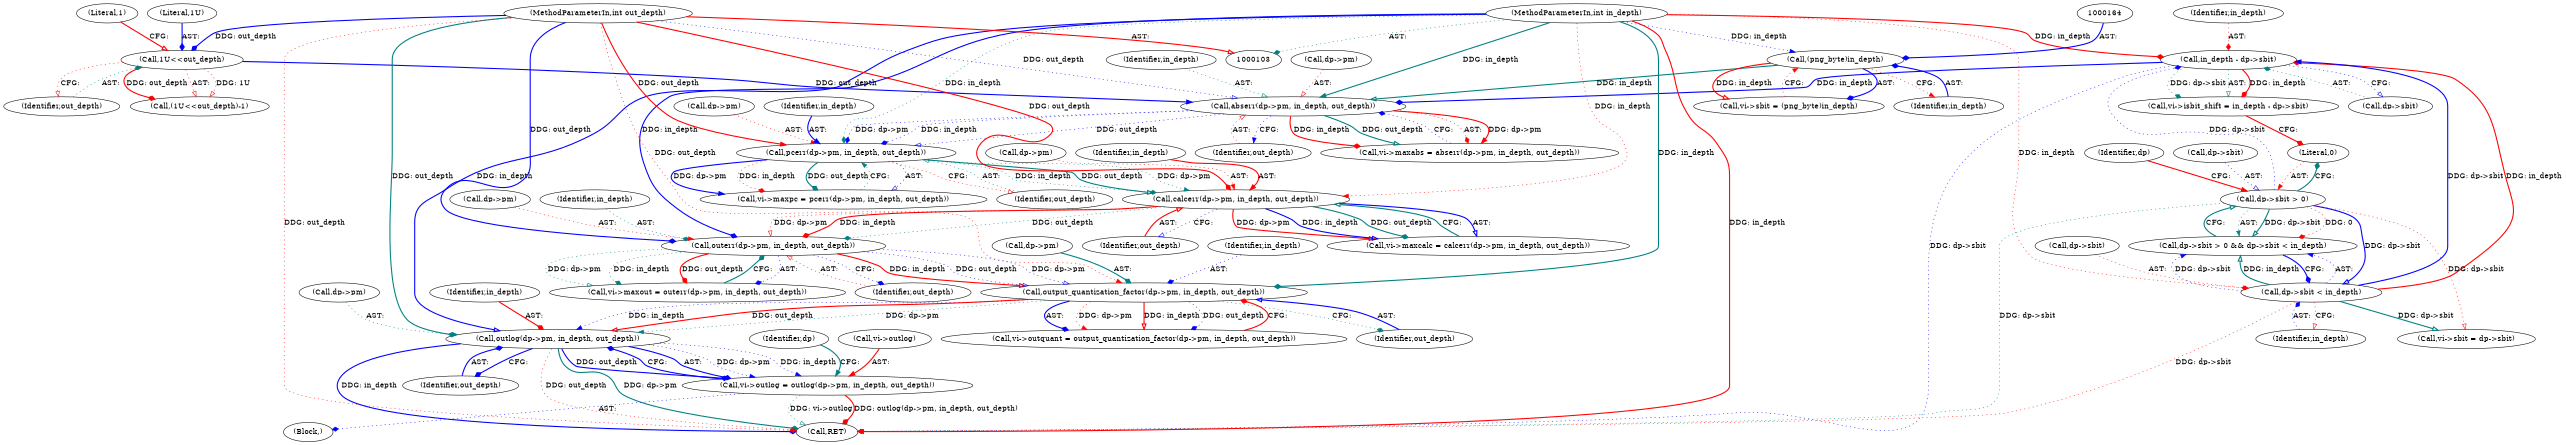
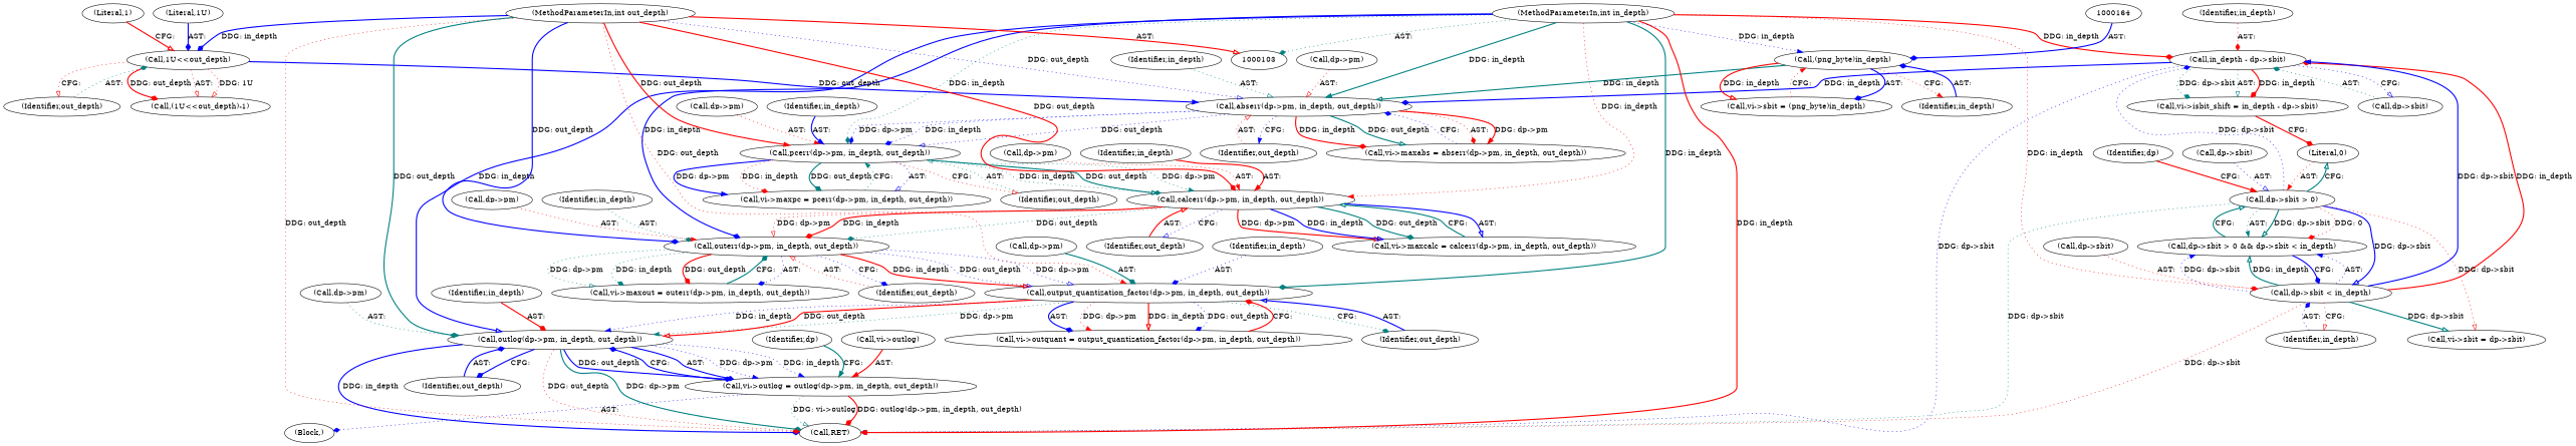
  digraph {
    edge [arrowhead=diamond color=red style=dotted]
    n1 [label="(Call,outlog(dp->pm, in_depth, out_depth))"]
    n2 [label="(Call,vi->outlog = outlog(dp->pm, in_depth, out_depth))"]
    n3 [label="(Identifier,out_depth)"]
    n4 [label="(Call,RET)"]
    n5 [label="(Block,)"]
    n6 [label="(Call,output_quantization_factor(dp->pm, in_depth, out_depth))"]
    n7 [label="(Call,vi->outquant = output_quantization_factor(dp->pm, in_depth, out_depth))"]
    n8 [label="(Identifier,out_depth)"]
    n9 [label="(Call,outerr(dp->pm, in_depth, out_depth))"]
    n10 [label="(Identifier,out_depth)"]
    n11 [label="(Call,vi->maxout = outerr(dp->pm, in_depth, out_depth))"]
    n12 [label="(Call,calcerr(dp->pm, in_depth, out_depth))"]
    n13 [label="(Call,vi->maxcalc = calcerr(dp->pm, in_depth, out_depth))"]
    n14 [label="(Identifier,out_depth)"]
    n15 [label="(Call,pcerr(dp->pm, in_depth, out_depth))"]
    n16 [label="(Call,vi->maxpc = pcerr(dp->pm, in_depth, out_depth))"]
    n17 [label="(Identifier,out_depth)"]
    n18 [label="(Call,abserr(dp->pm, in_depth, out_depth))"]
    n19 [label="(Call,vi->maxabs = abserr(dp->pm, in_depth, out_depth))"]
    n20 [label="(Identifier,out_depth)"]
    n21 [label="(Call,in_depth - dp->sbit)"]
    n22 [label="(Call,dp->sbit)"]
    n23 [label="(Call,vi->isbit_shift = in_depth - dp->sbit)"]
    n24 [label="(Literal,0)"]
    n25 [label="(Call,dp->sbit < in_depth)"]
    n26 [label="(Identifier,in_depth)"]
    n27 [label="(Call,vi->sbit = dp->sbit)"]
    n28 [label="(Call,dp->sbit > 0 && dp->sbit < in_depth)"]
    n29 [label="(Call,(png_byte)in_depth)"]
    n30 [label="(Call,vi->sbit = (png_byte)in_depth)"]
    n31 [label="(Identifier,in_depth)"]
    n32 [label="(Call,dp->sbit > 0)"]
    n33 [label="(MethodParameterIn,int in_depth)"]
    1000103
    n35 [label="(Call,1U<<out_depth)"]
    n36 [label="(Call,(1U<<out_depth)-1)"]
    n37 [label="(Identifier,out_depth)"]
    n38 [label="(MethodParameterIn,int out_depth)"]
    n39 [label="(Call,dp->pm)"]
    n40 [label="(Call,dp->pm)"]
    n41 [label="(Call,dp->pm)"]
    n42 [label="(Literal,1)"]
    n43 [label="(Call,vi->outlog)"]
    n44 [label="(Identifier,in_depth)"]
    n45 [label="(Identifier,in_depth)"]
    n46 [label="(Identifier,in_depth)"]
    n47 [label="(Identifier,dp)"]
    n48 [label="(Identifier,in_depth)"]
    n49 [label="(Call,dp->pm)"]
    n50 [label="(Call,dp->sbit)"]
    n51 [label="(Identifier,in_depth)"]
    n52 [label="(Call,dp->pm)"]
    n53 [label="(Identifier,dp)"]
    n54 [label="(Literal,1U)"]
    n55 [label="(Identifier,in_depth)"]
    n56 [label="(Call,dp->pm)"]
    n57 [label="(Call,dp->sbit)"]
    n58 [label="(Identifier,in_depth)"]
    1000164
    n1 -> n2 [color=blue label="AST: " style=bold]
    n1 -> n2 [arrowhead=normal color=blue label="DDG: dp->pm"]
    n1 -> n2 [arrowhead=normal color=blue label="DDG: in_depth"]
    n1 -> n2 [color=blue label="DDG: out_depth" style=bold]
    n1 -> n3 [color=blue label="CFG: " style=bold]
    n1 -> n4 [label="DDG: out_depth"]
    n1 -> n4 [color=blue label="DDG: in_depth" style=bold]
    n1 -> n4 [color=teal label="DDG: dp->pm" style=bold]
    n2 -> n1 [color=blue label="CFG: " style=bold]
    n2 -> n4 [arrowhead=onormal color=teal label="DDG: vi->outlog"]
    n2 -> n4 [label="DDG: outlog(dp->pm, in_depth, out_depth)" style=bold]
    n2 -> n5 [color=blue label="AST: "]
    n3 -> n1 [color=blue label="AST: " style=bold]
    n6 -> n1 [arrowhead=normal color=teal label="DDG: dp->pm"]
    n6 -> n1 [arrowhead=normal color=blue label="DDG: in_depth"]
    n6 -> n1 [arrowhead=onormal label="DDG: out_depth" style=bold]
    n6 -> n7 [color=blue label="AST: " style=bold]
    n6 -> n7 [arrowhead=normal label="DDG: dp->pm"]
    n6 -> n7 [arrowhead=onormal label="DDG: in_depth" style=bold]
    n6 -> n7 [color=blue label="DDG: out_depth"]
    n6 -> n8 [color=teal label="CFG: "]
    n7 -> n6 [label="CFG: " style=bold]
    n8 -> n6 [arrowhead=onormal color=blue label="AST: " style=bold]
    n9 -> n6 [arrowhead=onormal color=blue label="DDG: dp->pm"]
    n9 -> n6 [arrowhead=onormal label="DDG: in_depth" style=bold]
    n9 -> n6 [arrowhead=onormal color=blue label="DDG: out_depth"]
    n9 -> n10 [color=blue label="CFG: "]
    n9 -> n11 [color=blue label="AST: "]
    n9 -> n11 [arrowhead=onormal color=teal label="DDG: dp->pm"]
    n9 -> n11 [color=teal label="DDG: in_depth"]
    n9 -> n11 [label="DDG: out_depth" style=bold]
    n10 -> n9 [arrowhead=onormal label="AST: "]
    n11 -> n9 [color=teal label="CFG: " style=bold]
    n12 -> n9 [arrowhead=onormal label="DDG: dp->pm"]
    n12 -> n9 [label="DDG: in_depth" style=bold]
    n12 -> n9 [color=teal label="DDG: out_depth"]
    n12 -> n13 [arrowhead=onormal color=blue label="AST: " style=bold]
    n12 -> n13 [arrowhead=onormal label="DDG: dp->pm" style=bold]
    n12 -> n13 [arrowhead=onormal color=blue label="DDG: in_depth" style=bold]
    n12 -> n13 [color=teal label="DDG: out_depth" style=bold]
    n12 -> n14 [arrowhead=onormal color=blue label="CFG: "]
    n13 -> n12 [arrowhead=onormal color=teal label="CFG: " style=bold]
    n14 -> n12 [arrowhead=onormal label="AST: " style=bold]
    n15 -> n12 [arrowhead=normal color=teal label="DDG: dp->pm"]
    n15 -> n12 [color=teal label="DDG: in_depth"]
    n15 -> n12 [arrowhead=onormal color=teal label="DDG: out_depth" style=bold]
    n15 -> n16 [arrowhead=onormal color=blue label="AST: "]
    n15 -> n16 [arrowhead=normal color=blue label="DDG: dp->pm" style=bold]
    n15 -> n16 [label="DDG: in_depth"]
    n15 -> n16 [color=teal label="DDG: out_depth" style=bold]
    n15 -> n17 [arrowhead=onormal label="CFG: "]
    n16 -> n15 [arrowhead=normal color=teal label="CFG: "]
    n17 -> n15 [arrowhead=onormal color=teal label="AST: "]
    n18 -> n15 [color=blue label="DDG: dp->pm"]
    n18 -> n15 [color=blue label="DDG: in_depth"]
    n18 -> n15 [arrowhead=onormal color=blue label="DDG: out_depth"]
    n18 -> n19 [label="AST: "]
    n18 -> n19 [arrowhead=normal label="DDG: dp->pm" style=bold]
    n18 -> n19 [label="DDG: in_depth" style=bold]
    n18 -> n19 [arrowhead=onormal color=teal label="DDG: out_depth" style=bold]
    n18 -> n20 [arrowhead=normal color=blue label="CFG: "]
    n19 -> n18 [color=blue label="CFG: "]
    n20 -> n18 [arrowhead=onormal label="AST: "]
    n21 -> n4 [color=blue label="DDG: dp->sbit"]
    n21 -> n18 [color=blue label="DDG: in_depth" style=bold]
    n21 -> n22 [arrowhead=onormal color=blue label="CFG: "]
    n21 -> n23 [arrowhead=onormal color=teal label="AST: "]
    n21 -> n23 [label="DDG: in_depth" style=bold]
    n21 -> n23 [color=teal label="DDG: dp->sbit"]
    n22 -> n21 [color=teal label="AST: "]
    n23 -> n24 [label="CFG: " style=bold]
    n24 -> n32 [arrowhead=normal label="AST: "]
    n25 -> n4 [label="DDG: dp->sbit"]
    n25 -> n21 [label="DDG: in_depth" style=bold]
    n25 -> n21 [arrowhead=normal color=blue label="DDG: dp->sbit" style=bold]
    n25 -> n26 [arrowhead=onormal label="CFG: "]
    n25 -> n27 [arrowhead=onormal color=teal label="DDG: dp->sbit" style=bold]
    n25 -> n28 [arrowhead=normal color=blue label="AST: "]
    n25 -> n28 [arrowhead=normal color=blue label="DDG: dp->sbit"]
    n25 -> n28 [arrowhead=onormal color=teal label="DDG: in_depth" style=bold]
    n26 -> n25 [color=blue label="AST: "]
    n28 -> n25 [color=blue label="CFG: " style=bold]
    n28 -> n32 [arrowhead=onormal color=teal label="CFG: " style=bold]
    n29 -> n18 [arrowhead=onormal color=teal label="DDG: in_depth" style=bold]
    n29 -> n30 [color=blue label="AST: " style=bold]
    n29 -> n30 [arrowhead=onormal label="DDG: in_depth" style=bold]
    n29 -> n31 [arrowhead=normal label="CFG: "]
    n30 -> n29 [arrowhead=normal label="CFG: "]
    n31 -> n29 [color=blue label="AST: " style=bold]
    n32 -> n4 [arrowhead=normal color=teal label="DDG: dp->sbit"]
    n32 -> n21 [color=blue label="DDG: dp->sbit"]
-   n32 -> n24 [color=teal label="CFG: " style=bold]
+   n32 -> n24 [arrowhead=onormal color=teal label="CFG: " style=bold]
    n32 -> n25 [arrowhead=onormal color=blue label="DDG: dp->sbit" style=bold]
    n32 -> n27 [arrowhead=onormal label="DDG: dp->sbit"]
    n32 -> n28 [arrowhead=normal color=teal label="AST: "]
    n32 -> n28 [arrowhead=onormal color=teal label="DDG: dp->sbit" style=bold]
    n32 -> n28 [label="DDG: 0"]
    n33 -> n1 [arrowhead=onormal color=blue label="DDG: in_depth" style=bold]
    n33 -> n4 [arrowhead=normal label="DDG: in_depth" style=bold]
    n33 -> n6 [color=teal label="DDG: in_depth" style=bold]
    n33 -> n9 [color=blue label="DDG: in_depth" style=bold]
    n33 -> n12 [arrowhead=normal label="DDG: in_depth"]
    n33 -> n15 [color=teal label="DDG: in_depth"]
    n33 -> n18 [arrowhead=normal color=teal label="DDG: in_depth" style=bold]
    n33 -> n21 [label="DDG: in_depth" style=bold]
    n33 -> n25 [arrowhead=onormal label="DDG: in_depth"]
    n33 -> n29 [arrowhead=normal color=blue label="DDG: in_depth"]
    n33 -> 1000103 [color=teal label="AST: "]
    n35 -> n18 [arrowhead=normal color=blue label="DDG: out_depth" style=bold]
    n35 -> n36 [arrowhead=onormal label="AST: "]
    n35 -> n36 [arrowhead=onormal label="DDG: 1U"]
    n35 -> n36 [label="DDG: out_depth" style=bold]
    n35 -> n37 [arrowhead=onormal label="CFG: "]
    n37 -> n35 [color=teal label="AST: "]
    n38 -> n1 [color=teal label="DDG: out_depth" style=bold]
    n38 -> n4 [label="DDG: out_depth"]
    n38 -> n6 [arrowhead=normal label="DDG: out_depth"]
    n38 -> n9 [color=blue label="DDG: out_depth" style=bold]
    n38 -> n12 [label="DDG: out_depth" style=bold]
    n38 -> n15 [arrowhead=normal label="DDG: out_depth" style=bold]
    n38 -> n18 [arrowhead=onormal color=blue label="DDG: out_depth"]
    n38 -> 1000103 [arrowhead=onormal label="AST: " style=bold]
-   n38 -> n35 [color=blue label="DDG: out_depth" style=bold]
+   n38 -> n35 [color=blue label="DDG: in_depth" style=bold]
    n39 -> n12 [arrowhead=normal label="AST: "]
    n40 -> n6 [color=teal label="AST: " style=bold]
    n41 -> n18 [arrowhead=onormal label="AST: "]
    n42 -> n35 [arrowhead=onormal label="CFG: " style=bold]
    n43 -> n2 [arrowhead=normal label="AST: " style=bold]
    n44 -> n18 [arrowhead=onormal color=teal label="AST: "]
    n45 -> n6 [color=blue label="AST: "]
    n46 -> n12 [arrowhead=normal label="AST: " style=bold]
    n47 -> n2 [arrowhead=normal color=teal label="CFG: " style=bold]
    n48 -> n9 [color=teal label="AST: "]
    n49 -> n15 [arrowhead=normal label="AST: "]
    n50 -> n32 [arrowhead=onormal color=blue label="AST: "]
    n51 -> n21 [label="AST: "]
    n52 -> n9 [arrowhead=normal label="AST: "]
    n53 -> n32 [arrowhead=normal label="CFG: " style=bold]
    n54 -> n35 [color=blue label="AST: " style=bold]
    n55 -> n15 [arrowhead=normal color=blue label="AST: " style=bold]
    n56 -> n1 [arrowhead=normal color=teal label="AST: "]
    n57 -> n25 [label="AST: "]
    n58 -> n1 [label="AST: " style=bold]
    1000164 -> n29 [color=blue label="AST: " style=bold]
  }
